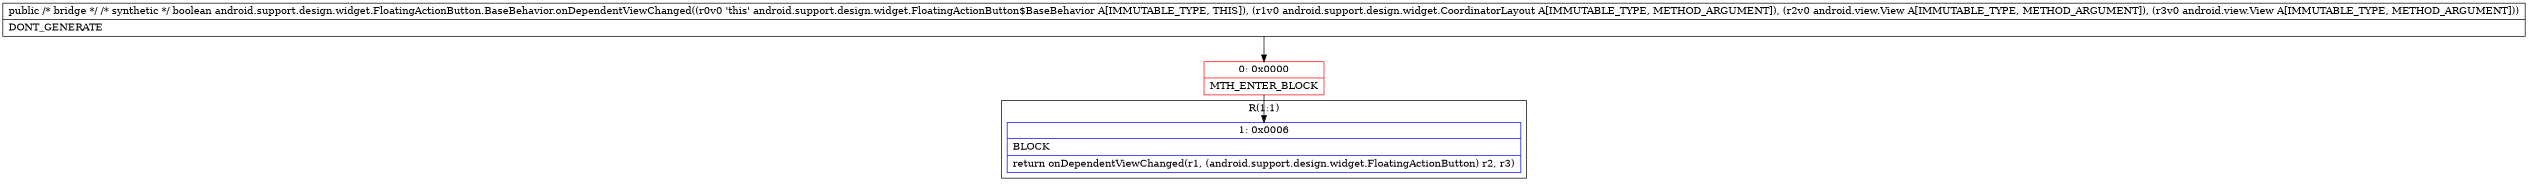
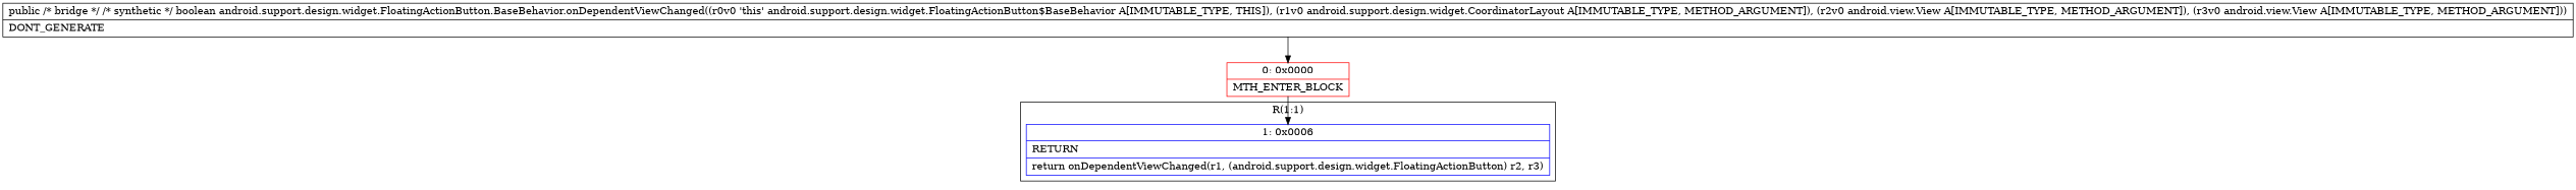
  digraph {
    node [shape=record]
-   n1 [color=blue label="{1\:\ 0x0006|BLOCK\l|return onDependentViewChanged(r1, (android.support.design.widget.FloatingActionButton) r2, r3)\l}"]
+   n1 [color=blue label="{1\:\ 0x0006|RETURN\l|return onDependentViewChanged(r1, (android.support.design.widget.FloatingActionButton) r2, r3)\l}"]
    n2 [color=red label="{0\:\ 0x0000|MTH_ENTER_BLOCK\l}"]
    n3 [label="{public \/* bridge *\/ \/* synthetic *\/ boolean android.support.design.widget.FloatingActionButton.BaseBehavior.onDependentViewChanged((r0v0 'this' android.support.design.widget.FloatingActionButton$BaseBehavior A[IMMUTABLE_TYPE, THIS]), (r1v0 android.support.design.widget.CoordinatorLayout A[IMMUTABLE_TYPE, METHOD_ARGUMENT]), (r2v0 android.view.View A[IMMUTABLE_TYPE, METHOD_ARGUMENT]), (r3v0 android.view.View A[IMMUTABLE_TYPE, METHOD_ARGUMENT]))  | DONT_GENERATE\l}"]
    subgraph cluster_1 {
      label="R(1:1)"
      n1
    }
    n2 -> n1
    n3 -> n2
  }
